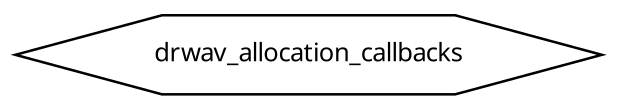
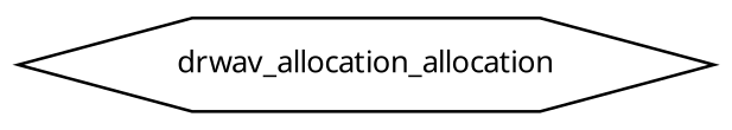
  digraph {
    rankdir=LR
    fontname="Noto Sans"
-   n1 [color=black fillcolor=white fontname="Noto Sans" fontsize=10 height=0.2 label=drwav_allocation_callbacks shape=hexagon style=filled width=0.4]
+   n1 [color=black fillcolor=white fontname="Noto Sans" fontsize=10 height=0.2 label=drwav_allocation_allocation shape=hexagon style=filled width=0.4]
  }
